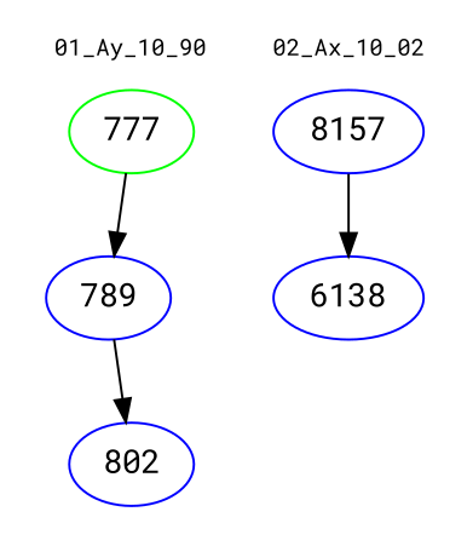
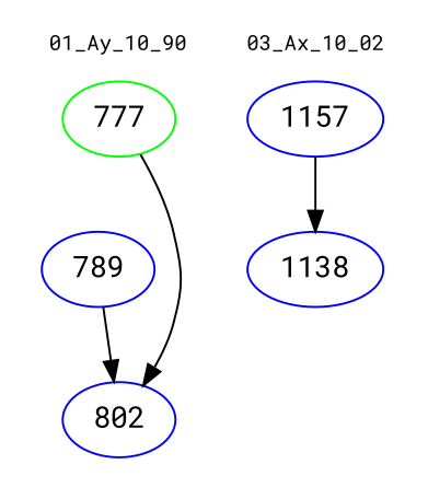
  digraph {
    fontname="Roboto Mono"
    node [color=blue fontname="Roboto Mono"]
    edge [color=black fontname="Roboto Mono"]
    n1 [color=green label=777]
    n2 [label=789]
    n3 [label=802]
-   n4 [label=8157]
-   n5 [label=6138]
+   n4 [label=1157]
+   n5 [label=1138]
    subgraph cluster_1 {
      color=white
      fontsize=10
      label="01_Ay_10_90"
      n1
      n2
      n3
    }
    subgraph cluster_2 {
      color=white
      fontsize=10
-     label="02_Ax_10_02"
+     label="03_Ax_10_02"
      n4
      n5
    }
-   n1 -> n2
+   n1 -> n3
    n2 -> n3
    n4 -> n5
  }
